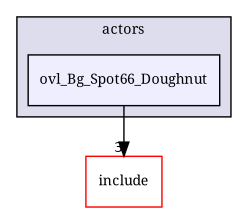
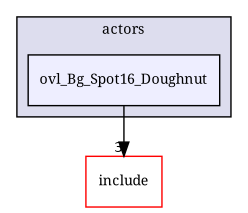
  digraph {
    compound=true
    fontname="Noto Serif"
    node [fontname="Noto Serif" fontsize=10 shape=box style=filled]
-   n1 [fillcolor="#eeeeff" label=ovl_Bg_Spot66_Doughnut pencolor=black]
+   n1 [fillcolor="#eeeeff" label=ovl_Bg_Spot16_Doughnut pencolor=black]
    n2 [color=red fillcolor=white label=include]
    subgraph cluster_1 {
      bgcolor="#ddddee"
      fontsize=10
      label=actors
      pencolor=black
      n1
    }
    n1 -> n2 [headlabel=3 labeldistance=1.5 labelfontname=Helvetica labelfontsize=10 fontname="Noto Serif"]
  }
